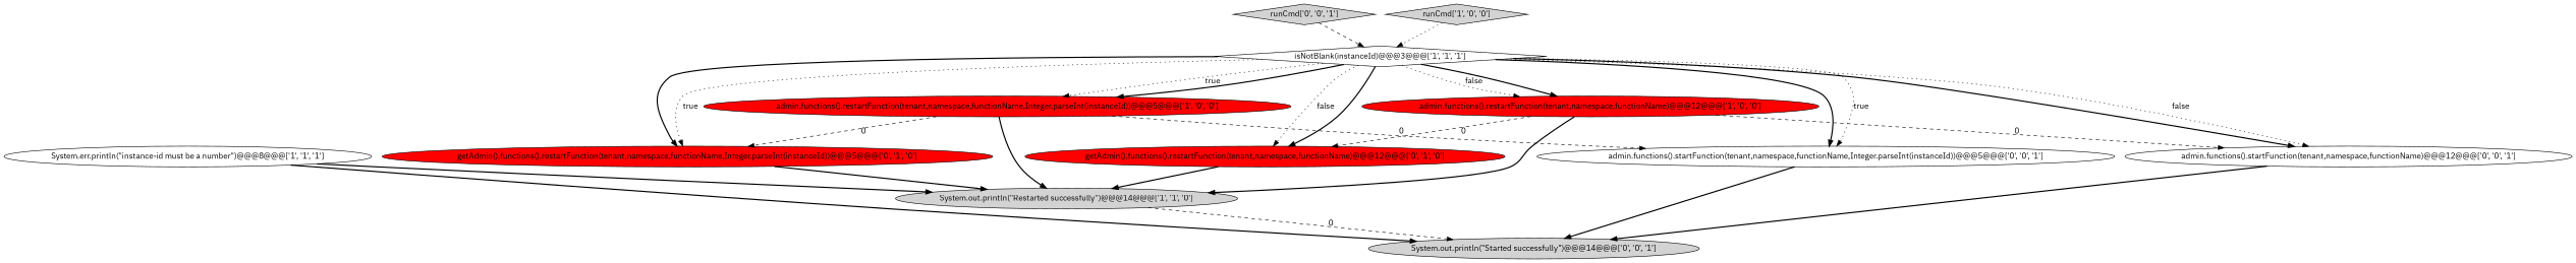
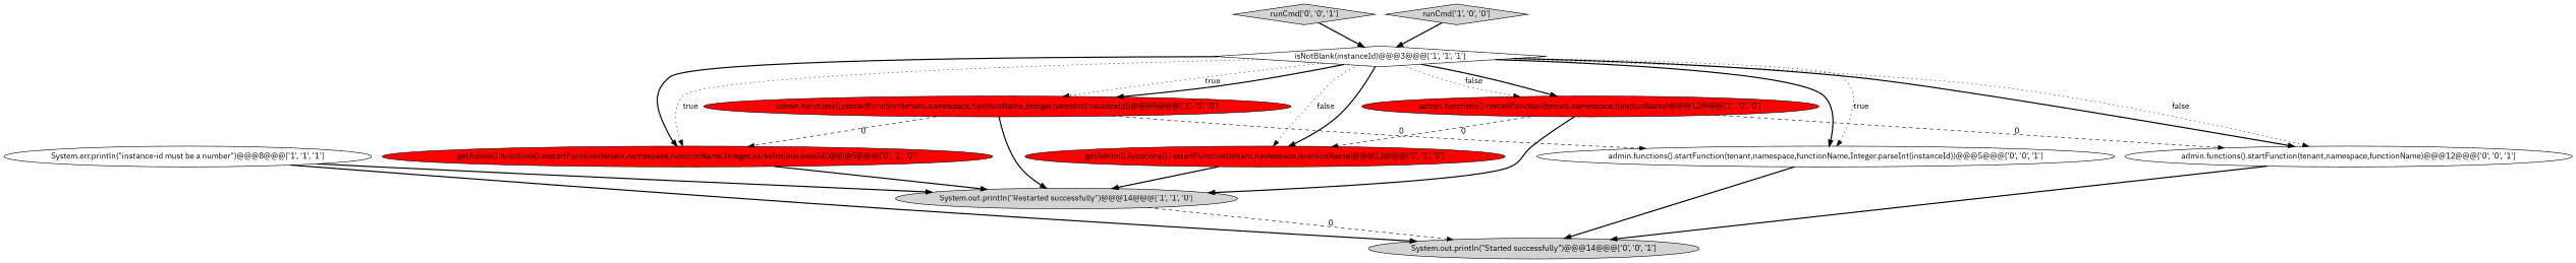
  digraph {
    fontname="IBM Plex Sans"
    node [fillcolor=white fontname="IBM Plex Sans" shape=ellipse style=filled]
    edge [fontname="IBM Plex Sans" style=bold]
    n1 [label="isNotBlank(instanceId)@@@3@@@['1', '1', '1']" shape=diamond]
    n2 [fillcolor=red label="admin.functions().restartFunction(tenant,namespace,functionName,Integer.parseInt(instanceId))@@@5@@@['1', '0', '0']"]
    n3 [fillcolor=red label="getAdmin().functions().restartFunction(tenant,namespace,functionName,Integer.parseInt(instanceId))@@@5@@@['0', '1', '0']"]
    n4 [label="admin.functions().startFunction(tenant,namespace,functionName,Integer.parseInt(instanceId))@@@5@@@['0', '0', '1']"]
    n5 [fillcolor=red label="admin.functions().restartFunction(tenant,namespace,functionName)@@@12@@@['1', '0', '0']"]
    n6 [fillcolor=red label="getAdmin().functions().restartFunction(tenant,namespace,functionName)@@@12@@@['0', '1', '0']"]
    n7 [label="admin.functions().startFunction(tenant,namespace,functionName)@@@12@@@['0', '0', '1']"]
    n8 [label="System.err.println(\"instance-id must be a number\")@@@8@@@['1', '1', '1']"]
    n9 [fillcolor=lightgray label="System.out.println(\"Restarted successfully\")@@@14@@@['1', '1', '0']"]
    n10 [fillcolor=lightgray label="System.out.println(\"Started successfully\")@@@14@@@['0', '0', '1']"]
    n11 [fillcolor=lightgray label="runCmd['0', '0', '1']" shape=diamond]
    n12 [fillcolor=lightgray label="runCmd['1', '0', '0']" shape=diamond]
    n1 -> n2 [label=true style=dotted]
    n1 -> n2
    n1 -> n3
    n1 -> n3 [label=true style=dotted]
    n1 -> n4 [label=true style=dotted]
    n1 -> n4
    n1 -> n5 [label=false style=dotted]
    n1 -> n5
    n1 -> n6 [label=false style=dotted]
    n1 -> n6
    n1 -> n7
    n1 -> n7 [label=false style=dotted]
    n2 -> n3 [label=0 style=dashed]
    n2 -> n4 [label=0 style=dashed]
    n2 -> n9
    n3 -> n9
    n4 -> n10
    n5 -> n6 [label=0 style=dashed]
    n5 -> n7 [label=0 style=dashed]
    n5 -> n9
    n6 -> n9
    n7 -> n10
    n8 -> n9
    n8 -> n10
    n9 -> n10 [label=0 style=dashed]
-   n11 -> n1 [style=dashed]
-   n12 -> n1 [style=dotted]
+   n11 -> n1
+   n12 -> n1
  }
